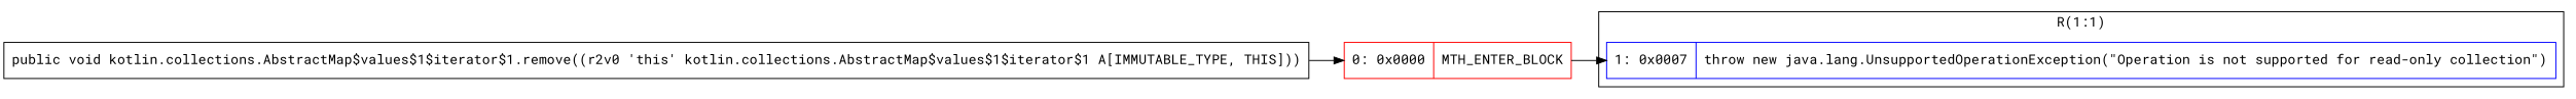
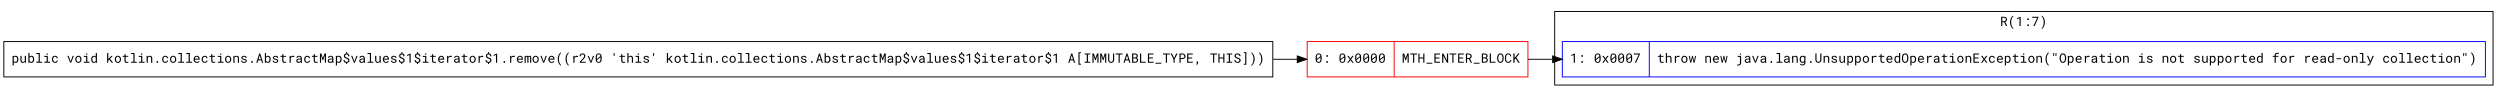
  digraph {
    rankdir=LR
    fontname="Roboto Mono"
    node [shape=record fontname="Roboto Mono"]
    edge [fontname="Roboto Mono"]
    n1 [color=blue label="{1\:\ 0x0007|throw new java.lang.UnsupportedOperationException(\"Operation is not supported for read\-only collection\")\l}"]
    n2 [color=red label="{0\:\ 0x0000|MTH_ENTER_BLOCK\l}"]
    n3 [label="{public void kotlin.collections.AbstractMap$values$1$iterator$1.remove((r2v0 'this' kotlin.collections.AbstractMap$values$1$iterator$1 A[IMMUTABLE_TYPE, THIS])) }"]
    subgraph cluster_1 {
-     label="R(1:1)"
+     label="R(1:7)"
      n1
    }
    n2 -> n1
    n3 -> n2
  }
